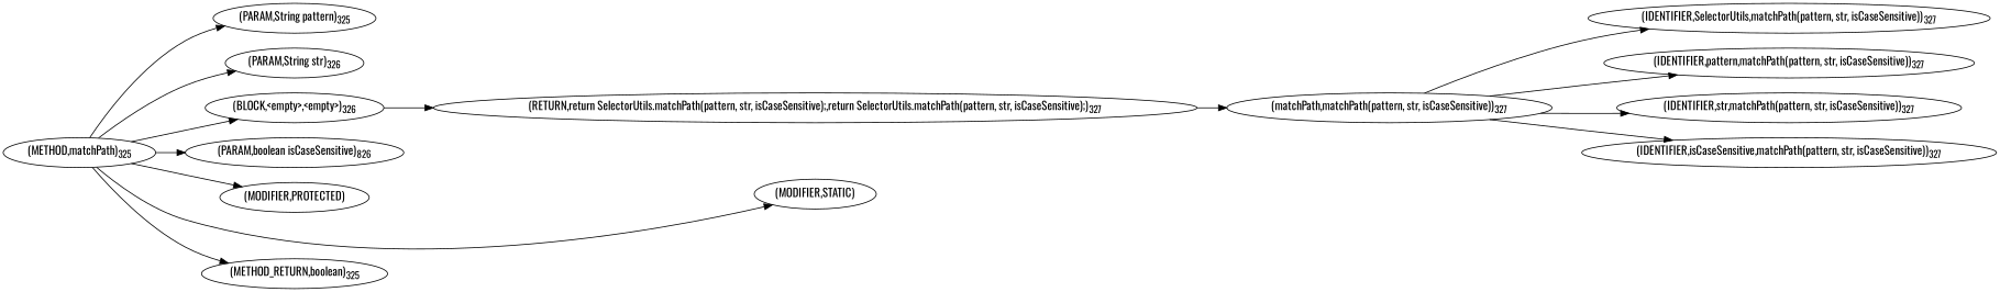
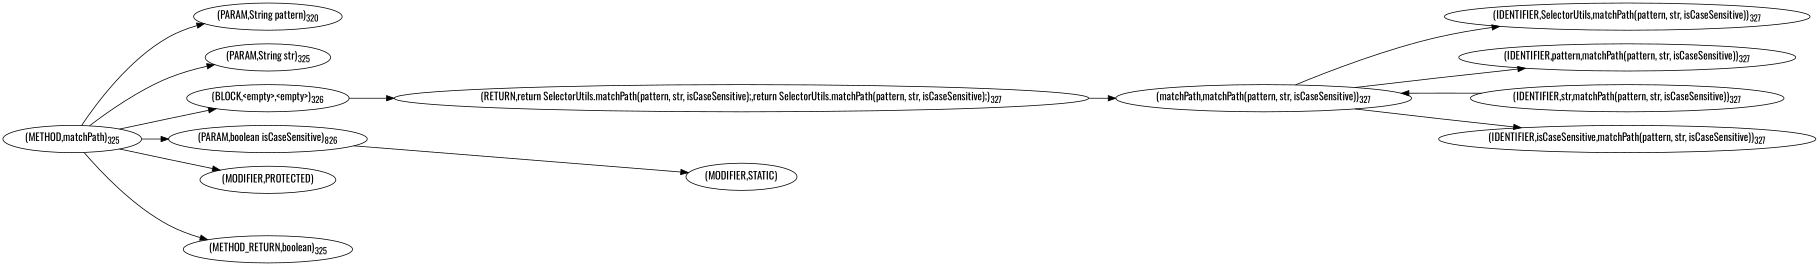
  digraph {
    fontname=Oswald
    rankdir=LR
    node [fontname=Oswald]
    edge [fontname=Oswald]
    n1 [label=<(METHOD,matchPath)<SUB>325</SUB>>]
-   n2 [label=<(PARAM,String pattern)<SUB>325</SUB>>]
-   n3 [label=<(PARAM,String str)<SUB>326</SUB>>]
+   n2 [label=<(PARAM,String pattern)<SUB>320</SUB>>]
+   n3 [label=<(PARAM,String str)<SUB>325</SUB>>]
    n4 [label=<(PARAM,boolean isCaseSensitive)<SUB>826</SUB>>]
    n5 [label=<(BLOCK,&lt;empty&gt;,&lt;empty&gt;)<SUB>326</SUB>>]
    n6 [label=<(MODIFIER,PROTECTED)>]
    n7 [label=<(MODIFIER,STATIC)>]
    n8 [label=<(METHOD_RETURN,boolean)<SUB>325</SUB>>]
    n9 [label=<(RETURN,return SelectorUtils.matchPath(pattern, str, isCaseSensitive);,return SelectorUtils.matchPath(pattern, str, isCaseSensitive);)<SUB>327</SUB>>]
    n10 [label=<(matchPath,matchPath(pattern, str, isCaseSensitive))<SUB>327</SUB>>]
    n11 [label=<(IDENTIFIER,SelectorUtils,matchPath(pattern, str, isCaseSensitive))<SUB>327</SUB>>]
    n12 [label=<(IDENTIFIER,pattern,matchPath(pattern, str, isCaseSensitive))<SUB>327</SUB>>]
    n13 [label=<(IDENTIFIER,str,matchPath(pattern, str, isCaseSensitive))<SUB>327</SUB>>]
    n14 [label=<(IDENTIFIER,isCaseSensitive,matchPath(pattern, str, isCaseSensitive))<SUB>327</SUB>>]
    n1 -> n2
    n1 -> n3
    n1 -> n4
    n1 -> n5
    n1 -> n6
-   n1 -> n7
+   n4 -> n7
    n1 -> n8
    n5 -> n9
    n9 -> n10
    n10 -> n11
    n10 -> n12
-   n10 -> n13
+   n13 -> n10
    n10 -> n14
  }
